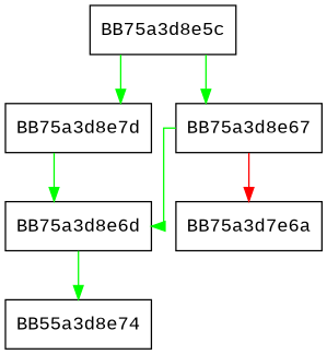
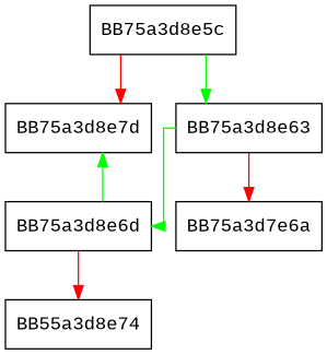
  digraph {
    fontname="Liberation Mono"
    splines=ortho
    node [fontname="Liberation Mono" shape=box]
    edge [color=green fontname="Liberation Mono"]
    BB75a3d8e5c
    BB75a3d8e7d
-   BB75a3d8e63 [label=BB75a3d8e67]
+   BB75a3d8e63
    BB75a3d8e6d
    n5 [label=BB75a3d7e6a]
    n6 [label=BB55a3d8e74]
-   BB75a3d8e5c -> BB75a3d8e7d
+   BB75a3d8e5c -> BB75a3d8e7d [color=red]
    BB75a3d8e5c -> BB75a3d8e63
    BB75a3d8e63 -> BB75a3d8e6d
    BB75a3d8e63 -> n5 [color=red]
-   BB75a3d8e7d -> BB75a3d8e6d
-   BB75a3d8e6d -> n6
+   BB75a3d8e6d -> BB75a3d8e7d
+   BB75a3d8e6d -> n6 [color=red]
  }
